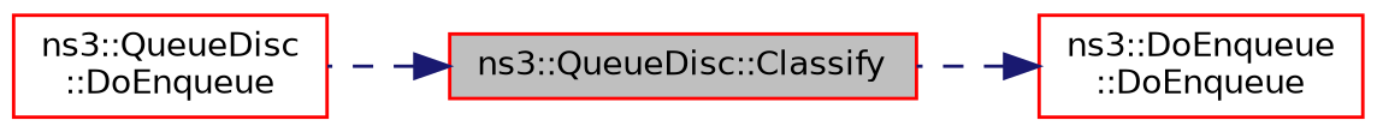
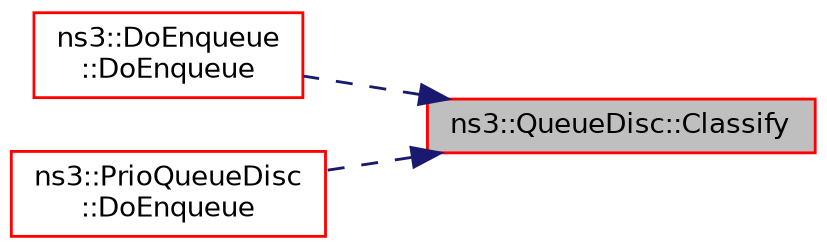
  digraph {
    rankdir=RL
    node [color=red fillcolor=white fontname=Helvetica fontsize=10 shape=record style=filled]
    edge [color=midnightblue dir=back fontname=Helvetica fontsize=10 labelfontname=Helvetica labelfontsize=10 style=dashed]
    n1 [fillcolor=grey75 fontcolor=black height=0.2 label="ns3::QueueDisc::Classify" width=0.4]
    n2 [height=0.2 label="ns3::DoEnqueue\l::DoEnqueue" width=0.4]
-   n3 [height=0.2 label="ns3::QueueDisc\l::DoEnqueue" width=0.4]
-   n2 -> n1
+   n3 [height=0.2 label="ns3::PrioQueueDisc\l::DoEnqueue" width=0.4]
+   n1 -> n2
    n1 -> n3
  }
